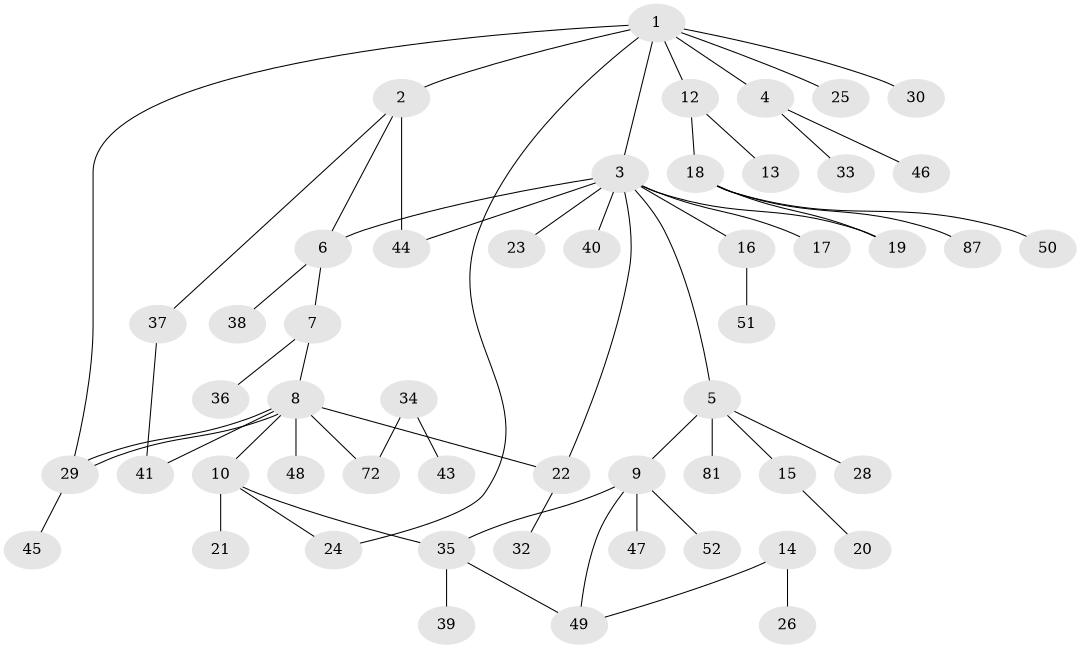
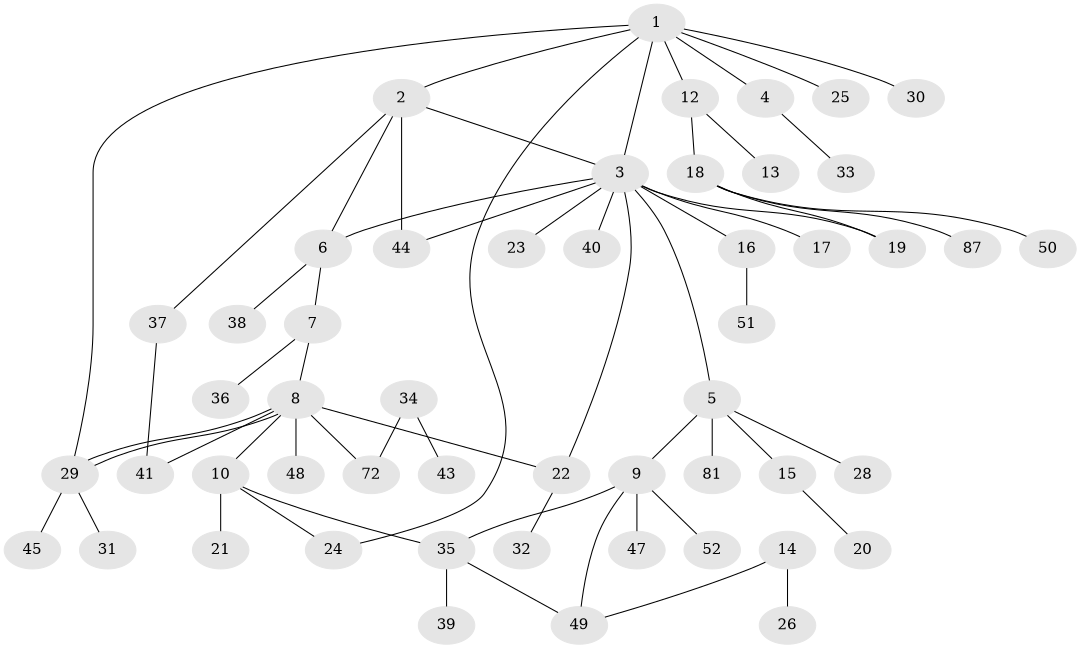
  graph {
    node [color=gray90 style=filled]
    1
    2
    3
    4
    12
    24
    25
    29
    30
    6
    37
    44
    5
    16
    17
    19
    22
    23
    40
    33
-   46
    13
    18
+   31
    45
    7
    38
    41
    9
    n30 [label=81]
    15
    28
    51
    32
    35
    47
    52
    49
    20
    8
    36
    10
    n43 [label=72]
    48
    21
    14
    26
    39
    n49 [label=87]
    50
    34
    43
    1 -- 2
    1 -- 3
    1 -- 4
    1 -- 12
    1 -- 24
    1 -- 25
    1 -- 29
    1 -- 30
+   2 -- 3
    2 -- 6
    2 -- 37
    2 -- 44
    3 -- 6
    3 -- 44
    3 -- 5
    3 -- 16
    3 -- 17
    3 -- 19
    3 -- 22
    3 -- 23
    3 -- 40
    4 -- 33
-   4 -- 46
    12 -- 13
    12 -- 18
+   29 -- 31
    29 -- 45
    6 -- 7
    6 -- 38
    37 -- 41
    5 -- 9
    5 -- n30
    5 -- 15
    5 -- 28
    16 -- 51
    22 -- 32
    18 -- 19
    18 -- n49
    18 -- 50
    7 -- 8
    7 -- 36
    9 -- 35
    9 -- 47
    9 -- 52
    9 -- 49
    15 -- 20
    35 -- 49
    35 -- 39
    8 -- 29
    8 -- 29
    8 -- 22
    8 -- 41
    8 -- 10
    8 -- n43
    8 -- 48
    10 -- 24
    10 -- 35
    10 -- 21
    14 -- 49
    14 -- 26
    34 -- n43
    34 -- 43
  }
